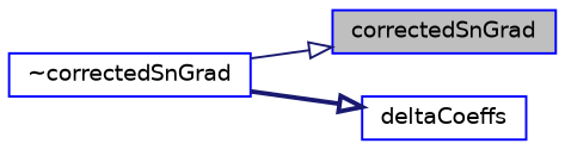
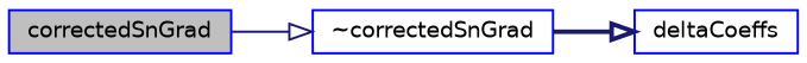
  digraph {
    rankdir=LR
    node [color=blue fontname=Helvetica fontsize=10 shape=record]
    edge [arrowhead=onormal color=midnightblue fontname=Helvetica fontsize=10 labelfontname=Helvetica labelfontsize=10]
    n1 [fillcolor=grey75 fontcolor=black height=0.2 label=correctedSnGrad style=filled width=0.4]
    n2 [height=0.2 label="~correctedSnGrad" width=0.4]
    n3 [height=0.2 label=deltaCoeffs width=0.4]
-   n2 -> n1 [style=solid]
+   n1 -> n2 [style=solid]
    n2 -> n3 [style=bold]
  }
